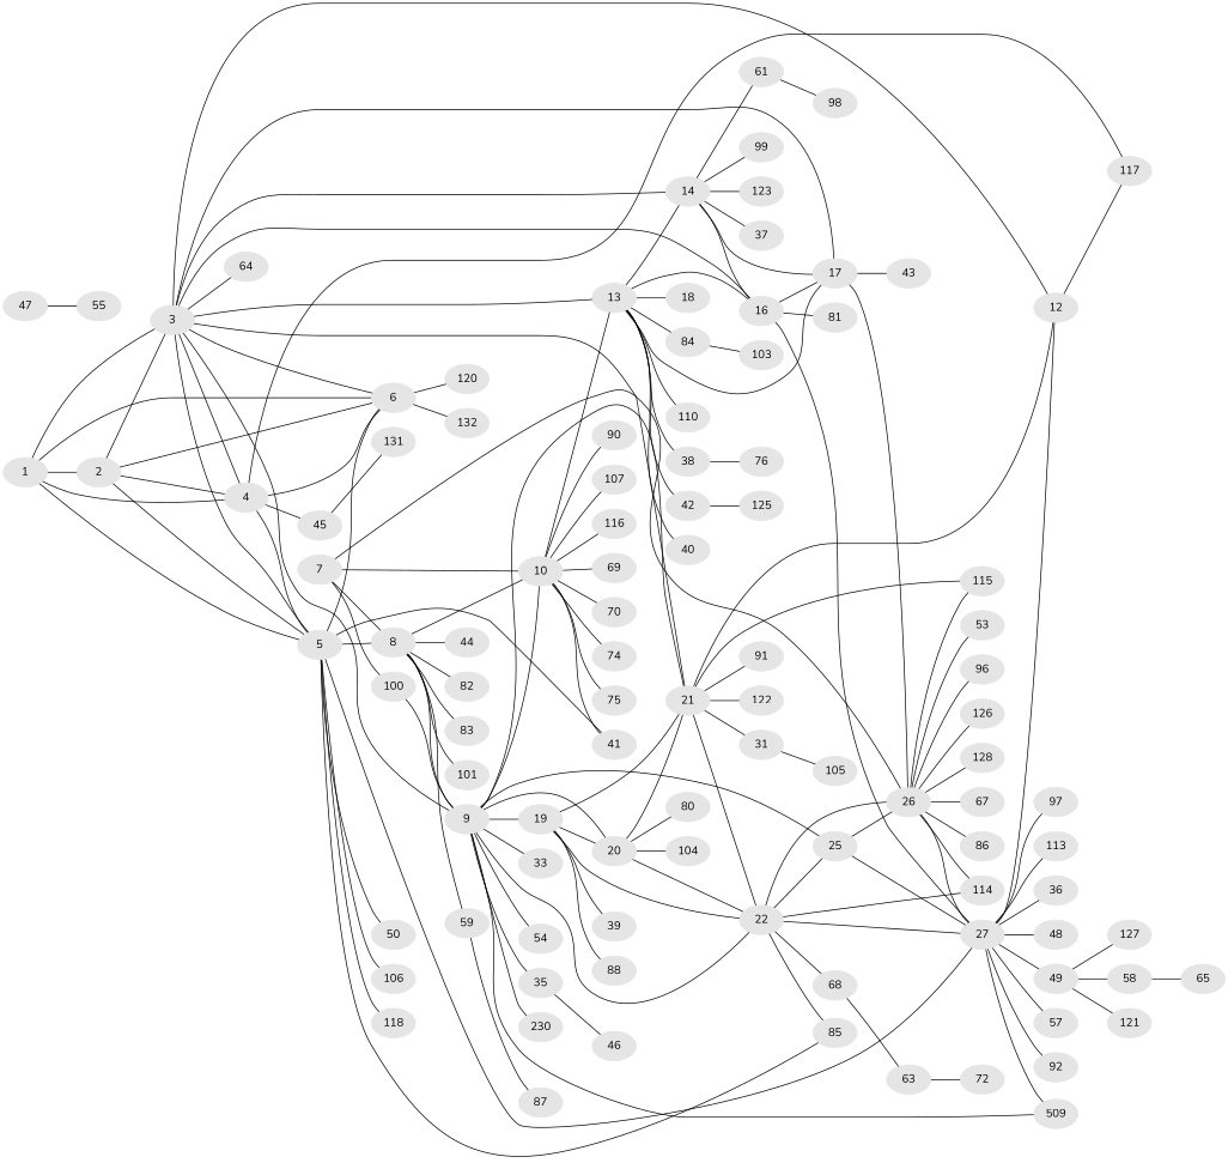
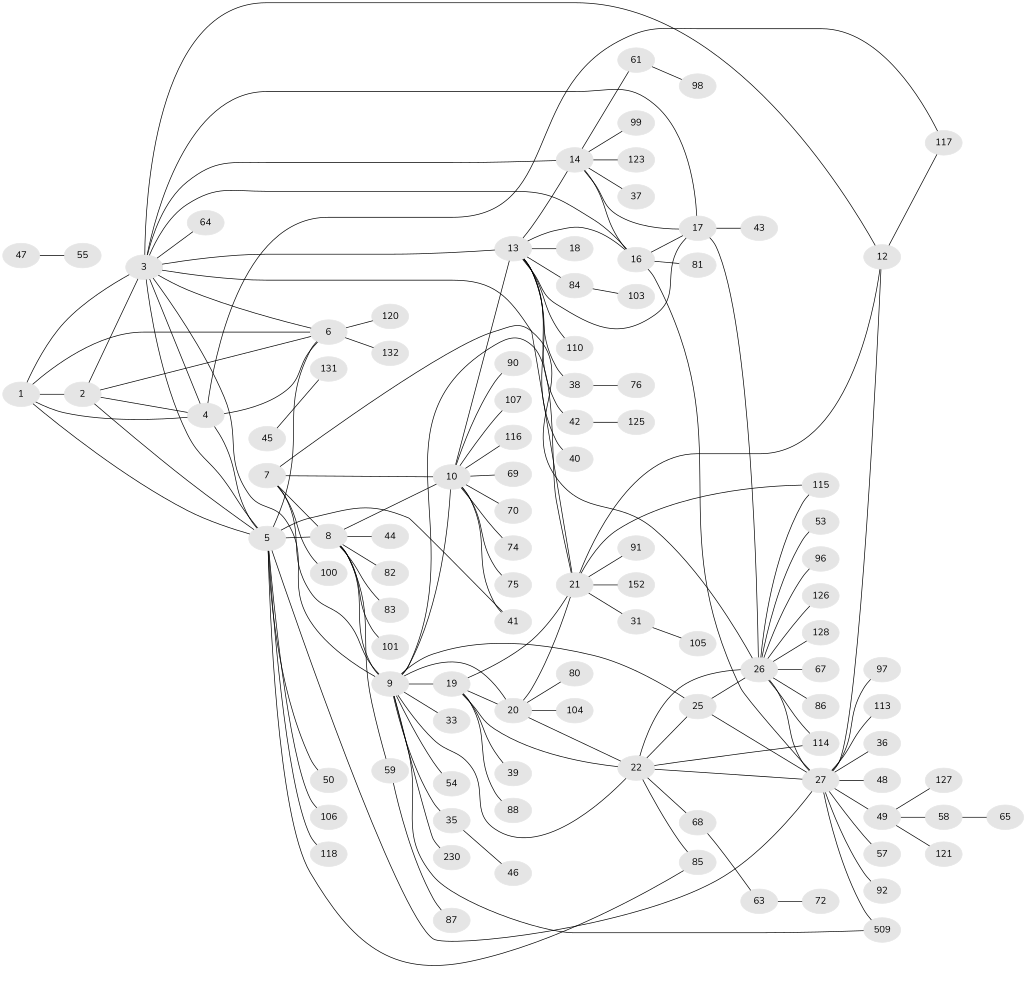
  graph {
    fontname=Nunito
    rankdir=LR
    node [color=gray90 fontname=Nunito style=filled]
    edge [fontname=Nunito]
    2 [super="+71"]
    3 [super="+18"]
    4 [super="+52"]
    5 [super="+111"]
    6 [super="+60"]
    1
    9 [super="+24"]
    13 [super="+53"]
    14 [super="+15"]
    16
    17 [super="+124"]
    21 [super="+102"]
    n13 [label=12 super="+129"]
    64
    45
    117
    8 [super="+11"]
    27 [super="+30"]
    41
    50
    85
    106
    118
    120
    132
    10 [super="+12"]
    19 [super="+23"]
    20 [super="+56"]
    22 [super="+28"]
    25 [super="+51"]
    33
    35
    54
    n34 [label=509]
    n35 [label=230]
    38
    40
    42 [super="+94"]
    n39 [label=18]
    84
    110
    37
    61 [super="+77"]
    99
    123
    81
    26 [super="+29"]
    43
    31 [super="+34"]
    91
    115
-   122
+   122 [label=152]
    131
    44
    59 [super="+79"]
    82
    83
    101
    36
    48
    49 [super="+89"]
    57
    92
    97
    113
    7 [super="+95"]
    100 [super="+108"]
    69
    70
    74
    75
    90
    107
    116
    114
    67
    86
    n78 [label=53]
    96
    126
    128
    87
    39
    88
    80
    104
    68 [super="+73"]
    46
    76
    125
    103
    98
    105
    63 [super="+66"]
    72
    58
    121
    127
    47
    55
    65
    2 -- 3
    2 -- 4
    2 -- 5
    2 -- 6
    3 -- 4
    3 -- 5
    3 -- 6
    3 -- 9
    3 -- 13
    3 -- 14 [weight=2]
    3 -- 16
    3 -- 17
    3 -- 21
    3 -- n13
    3 -- 64
    4 -- 5
    4 -- 6
-   4 -- 45
    4 -- 117
    5 -- 6
    5 -- 8
    5 -- 27
    5 -- 41
    5 -- 50
    5 -- 85
    5 -- 106
    5 -- 118
    6 -- 120
    6 -- 132
    1 -- 2
    1 -- 3
    1 -- 4
    1 -- 5
    1 -- 6
    9 -- 21
    9 -- 10 [weight=2]
    9 -- 19 [weight=2]
    9 -- 20
    9 -- 22
    9 -- 25
    9 -- 33
    9 -- 35
    9 -- 54
    9 -- n34
    9 -- n35
    13 -- 14 [weight=2]
    13 -- 16
    13 -- 17
    13 -- 38
    13 -- 40
    13 -- 42
    13 -- n39
    13 -- 84
    13 -- 110
    14 -- 16 [weight=2]
    14 -- 17 [weight=2]
    14 -- 37
    14 -- 61
    14 -- 99
    14 -- 123
    16 -- 17
    16 -- 27
    16 -- 81
    17 -- 26
    17 -- 43
    21 -- n13
-   21 -- 22
    21 -- 31
    21 -- 91
    21 -- 115
    21 -- 122
    n13 -- 117
    45 -- 131
    8 -- 9 [weight=2]
    8 -- 10 [weight=4]
    8 -- 44
    8 -- 59
    8 -- 82
    8 -- 83
    8 -- 101
    27 -- n13
    27 -- n34
    27 -- 36
    27 -- 48
    27 -- 49
    27 -- 57
    27 -- 92
    27 -- 97
    27 -- 113
    10 -- 13
    10 -- 41
    10 -- 69
    10 -- 70
    10 -- 74
    10 -- 75
    10 -- 90
    10 -- 107
    10 -- 116
    19 -- 21 [weight=2]
    19 -- 20 [weight=2]
    19 -- 22 [weight=2]
    19 -- 39
    19 -- 88
    20 -- 21
    20 -- 22
    20 -- 80
    20 -- 104
    22 -- 27 [weight=2]
    22 -- 85
    22 -- 25
    22 -- 26 [weight=2]
    22 -- 114
    22 -- 68
    25 -- 27 [weight=2]
    25 -- 26 [weight=2]
    35 -- 46
    38 -- 76
    42 -- 125
    84 -- 103
    61 -- 98
    26 -- 27 [weight=4]
    26 -- 115
    26 -- 114
    26 -- 67
    26 -- 86
    26 -- n78
    26 -- 96
    26 -- 126
    26 -- 128
    31 -- 105
    59 -- 87
    49 -- 58
    49 -- 121
    49 -- 127
-   100 -- 9
+   7 -- 9
    7 -- 8 [weight=2]
    7 -- 10 [weight=2]
    7 -- 26
    7 -- 100
    68 -- 63
    63 -- 72
    58 -- 65
    47 -- 55
  }
